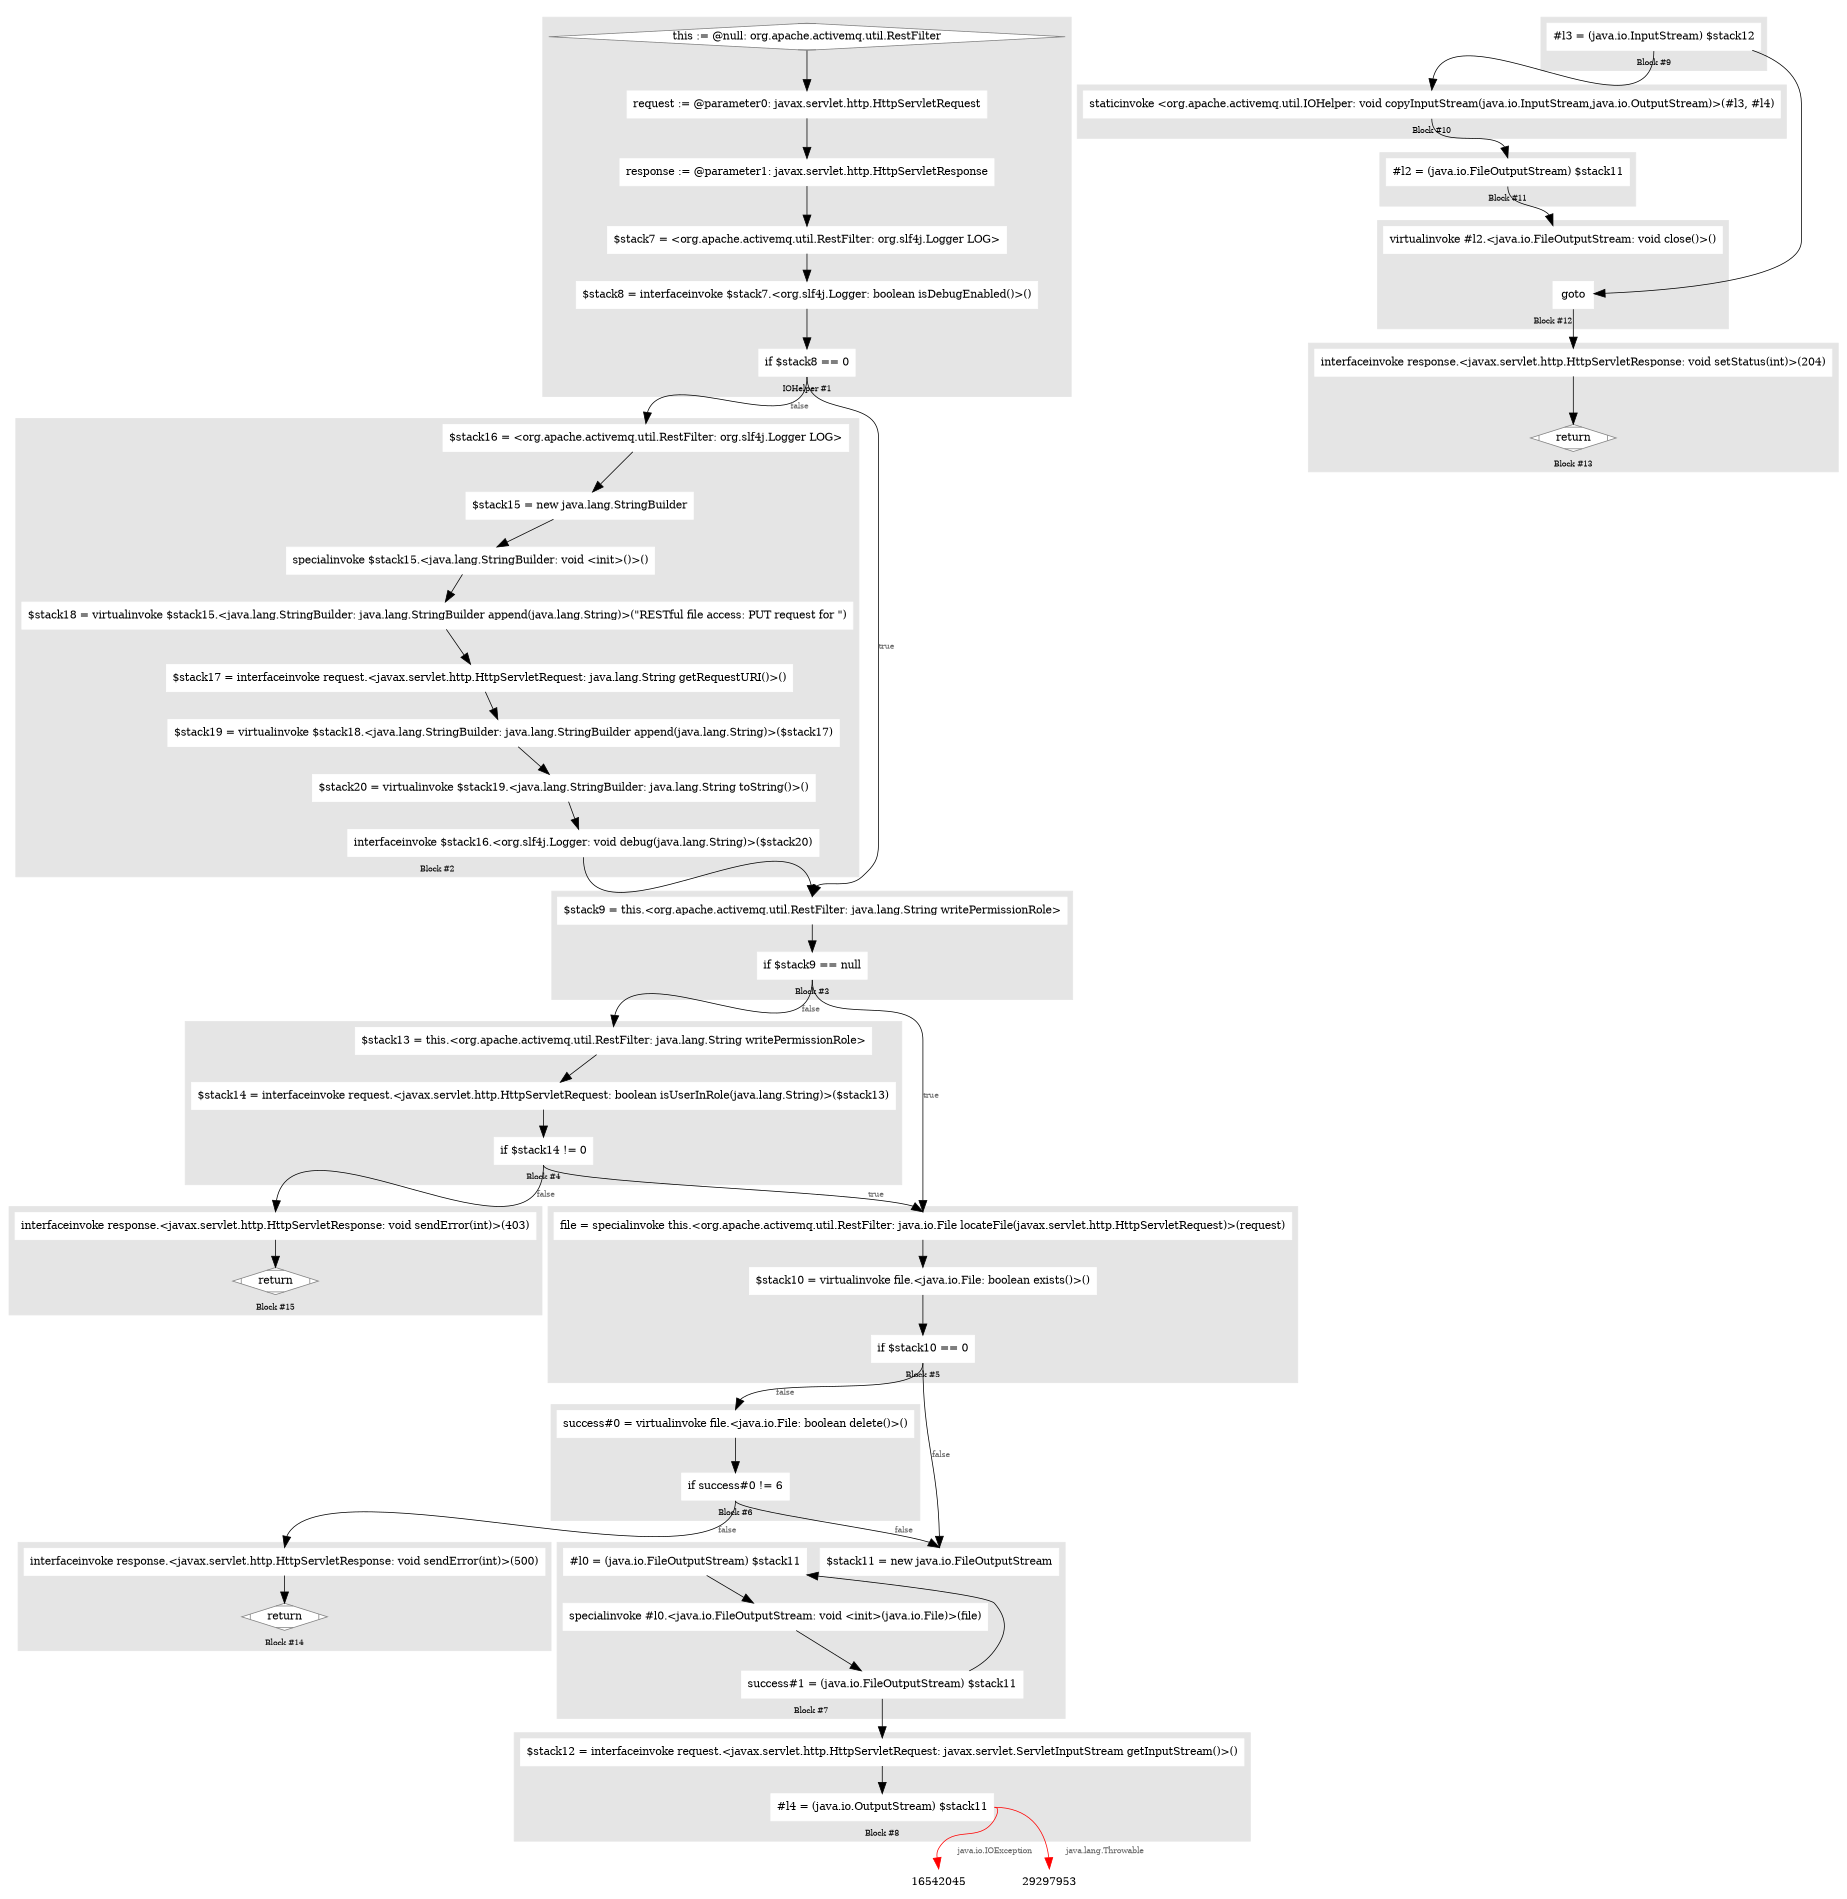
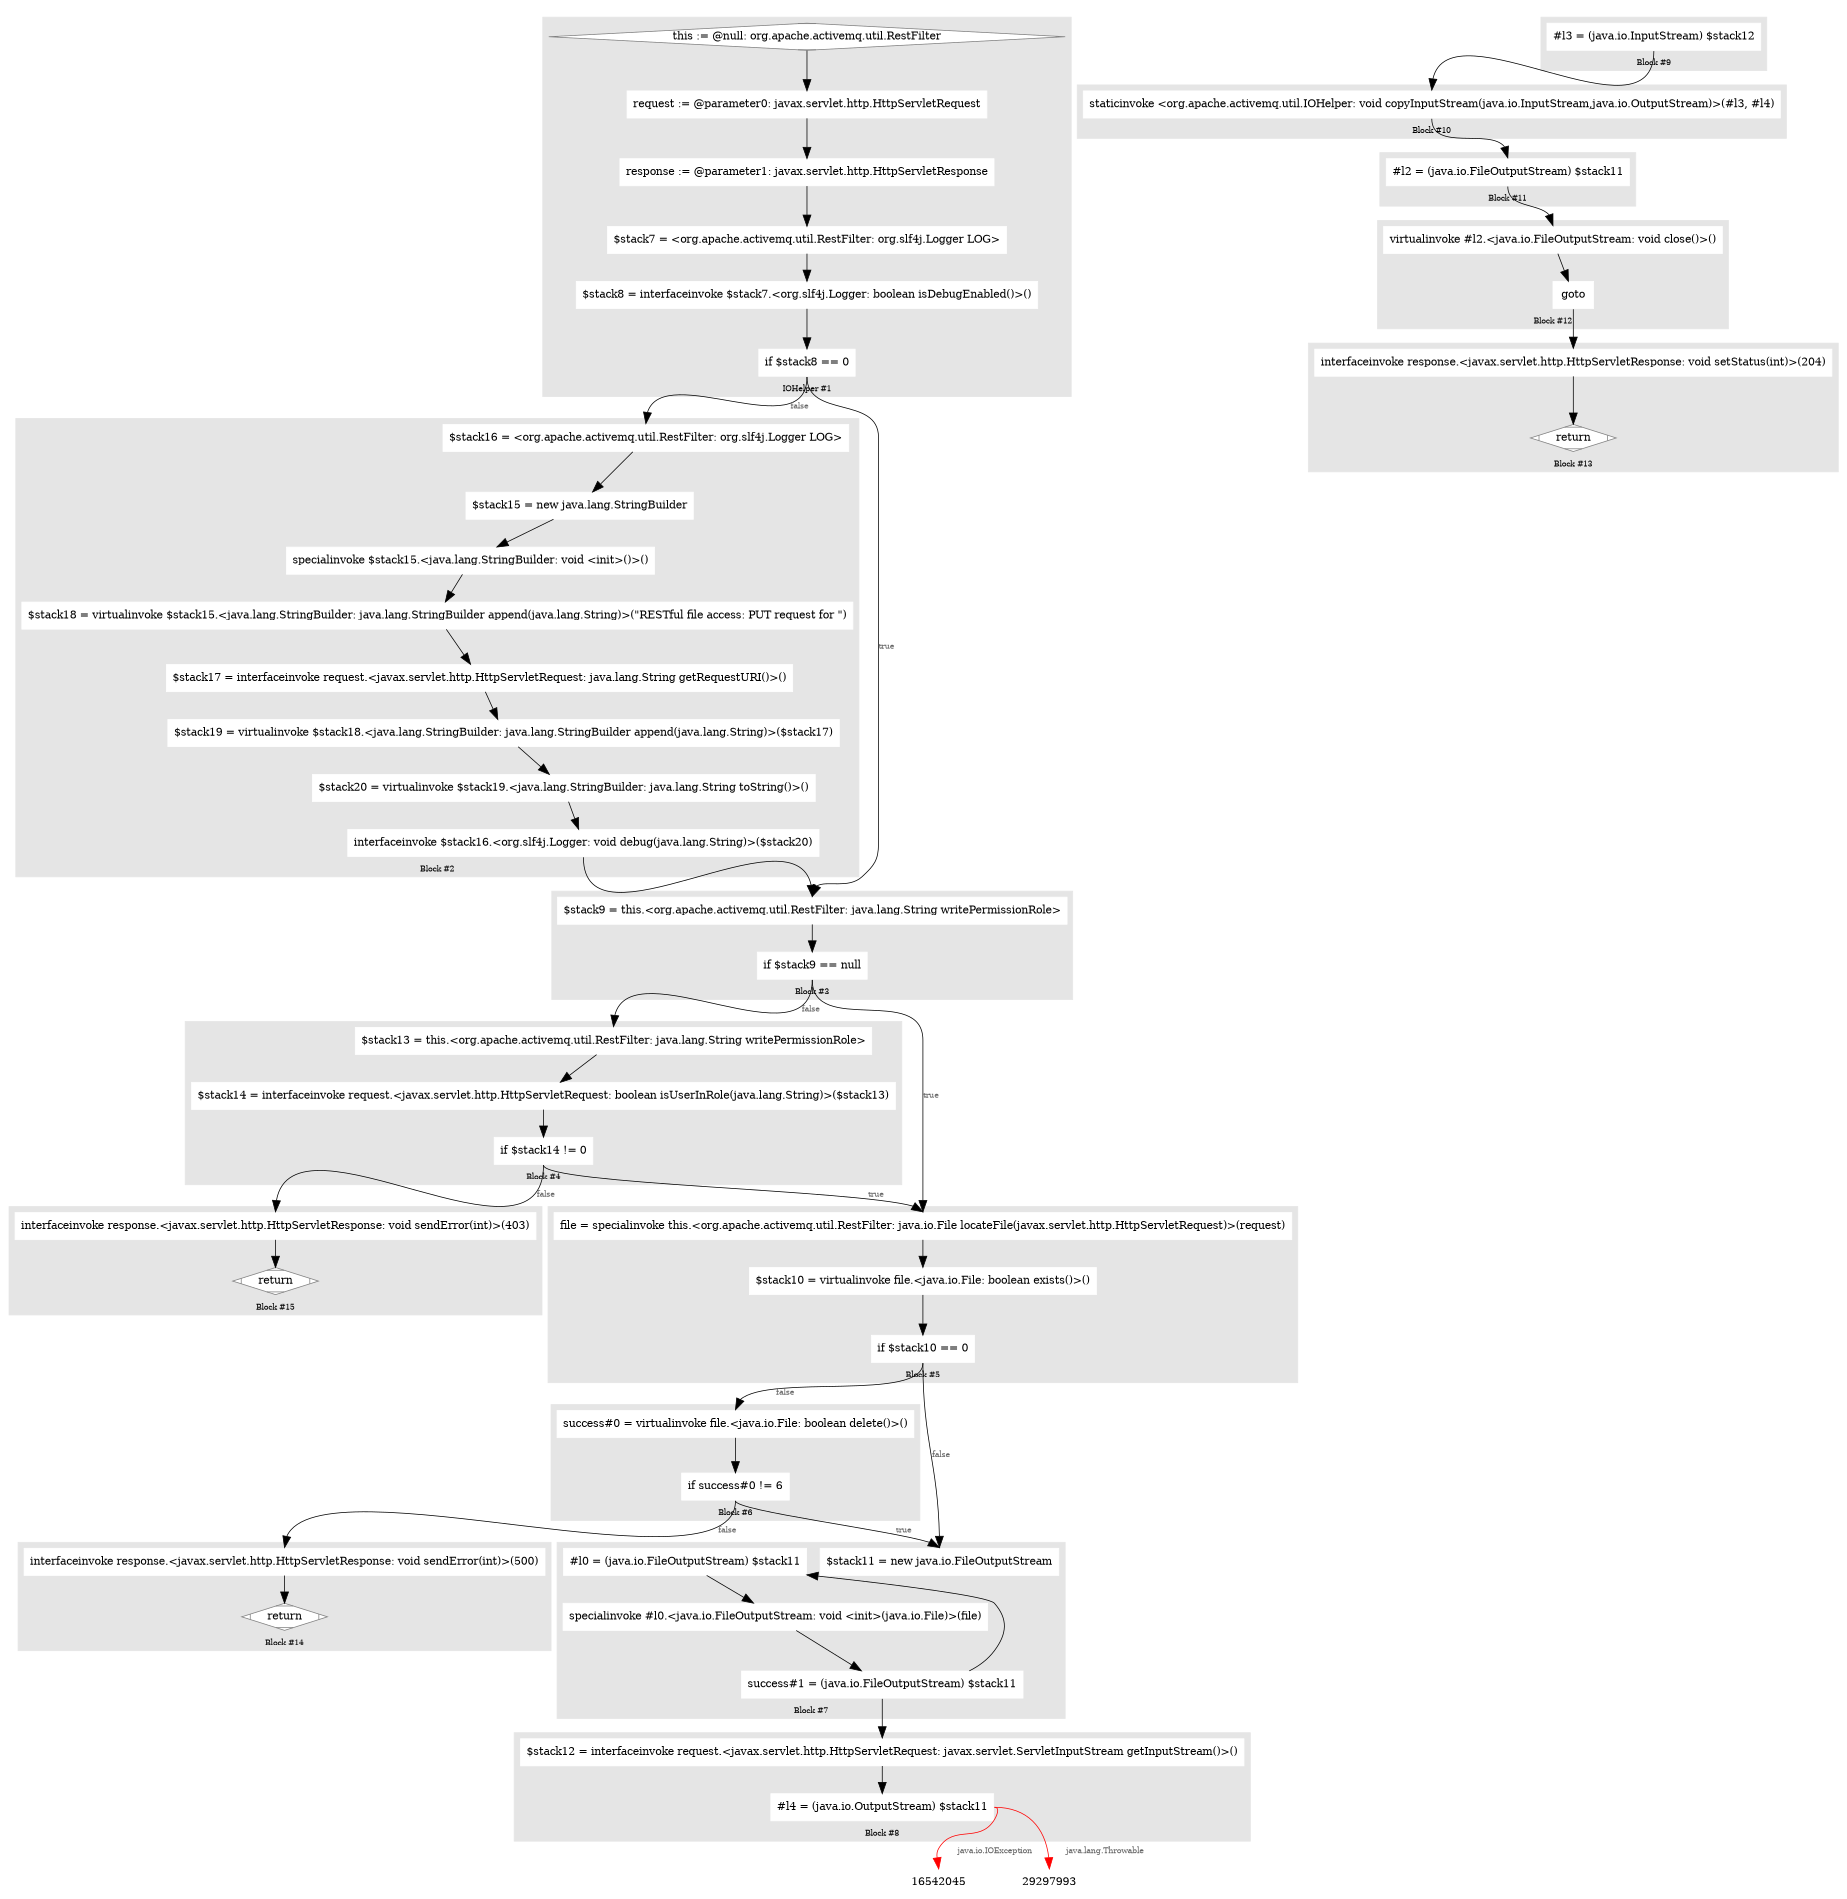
  digraph {
    color=gray90
    compound=true
    fontsize=10
    labelloc=b
    style=filled
    node [color=white shape=box style=filled]
    edge [arrowsize=1.5 fontcolor=grey40 fontsize=10]
    n1 [color=grey50 fillcolor=white label="this := @null: org.apache.activemq.util.RestFilter" shape=Mdiamond]
    n2 [label="request := @parameter0: javax.servlet.http.HttpServletRequest"]
    n3 [label="response := @parameter1: javax.servlet.http.HttpServletResponse"]
    n4 [label="$stack7 = &lt;org.apache.activemq.util.RestFilter: org.slf4j.Logger LOG&gt;"]
    n5 [label="$stack8 = interfaceinvoke $stack7.&lt;org.slf4j.Logger: boolean isDebugEnabled()&gt;()"]
    n6 [label="if $stack8 == 0"]
    n7 [label="$stack16 = &lt;org.apache.activemq.util.RestFilter: org.slf4j.Logger LOG&gt;"]
    n8 [label="$stack15 = new java.lang.StringBuilder"]
    n9 [label="specialinvoke $stack15.&lt;java.lang.StringBuilder: void &lt;init&gt;()&gt;()"]
    n10 [label="$stack18 = virtualinvoke $stack15.&lt;java.lang.StringBuilder: java.lang.StringBuilder append(java.lang.String)&gt;(&quot;RESTful file access: PUT request for &quot;)"]
    n11 [label="$stack17 = interfaceinvoke request.&lt;javax.servlet.http.HttpServletRequest: java.lang.String getRequestURI()&gt;()"]
    n12 [label="$stack19 = virtualinvoke $stack18.&lt;java.lang.StringBuilder: java.lang.StringBuilder append(java.lang.String)&gt;($stack17)"]
    n13 [label="$stack20 = virtualinvoke $stack19.&lt;java.lang.StringBuilder: java.lang.String toString()&gt;()"]
    n14 [label="interfaceinvoke $stack16.&lt;org.slf4j.Logger: void debug(java.lang.String)&gt;($stack20)"]
    n15 [label="$stack9 = this.&lt;org.apache.activemq.util.RestFilter: java.lang.String writePermissionRole&gt;"]
    n16 [label="if $stack9 == null"]
    n17 [label="$stack13 = this.&lt;org.apache.activemq.util.RestFilter: java.lang.String writePermissionRole&gt;"]
    n18 [label="$stack14 = interfaceinvoke request.&lt;javax.servlet.http.HttpServletRequest: boolean isUserInRole(java.lang.String)&gt;($stack13)"]
    n19 [label="if $stack14 != 0"]
    n20 [label="#l3 = (java.io.InputStream) $stack12"]
    n21 [label="file = specialinvoke this.&lt;org.apache.activemq.util.RestFilter: java.io.File locateFile(javax.servlet.http.HttpServletRequest)&gt;(request)"]
    n22 [label="$stack10 = virtualinvoke file.&lt;java.io.File: boolean exists()&gt;()"]
    n23 [label="if $stack10 == 0"]
    n24 [label="success#0 = virtualinvoke file.&lt;java.io.File: boolean delete()&gt;()"]
    n25 [label="if success#0 != 6"]
    n26 [label="$stack11 = new java.io.FileOutputStream"]
    n27 [label="#l0 = (java.io.FileOutputStream) $stack11"]
    n28 [label="specialinvoke #l0.&lt;java.io.FileOutputStream: void &lt;init&gt;(java.io.File)&gt;(file)"]
    n29 [label="success#1 = (java.io.FileOutputStream) $stack11"]
    n30 [label="$stack12 = interfaceinvoke request.&lt;javax.servlet.http.HttpServletRequest: javax.servlet.ServletInputStream getInputStream()&gt;()"]
    n31 [label="#l4 = (java.io.OutputStream) $stack11"]
    n32 [label="interfaceinvoke response.&lt;javax.servlet.http.HttpServletResponse: void sendError(int)&gt;(403)"]
    n33 [color=grey50 fillcolor=white label=return shape=Mdiamond]
    n34 [label="staticinvoke &lt;org.apache.activemq.util.IOHelper: void copyInputStream(java.io.InputStream,java.io.OutputStream)&gt;(#l3, #l4)"]
    n35 [label="#l2 = (java.io.FileOutputStream) $stack11"]
    n36 [label="virtualinvoke #l2.&lt;java.io.FileOutputStream: void close()&gt;()"]
    n37 [label=goto]
    n38 [label="interfaceinvoke response.&lt;javax.servlet.http.HttpServletResponse: void setStatus(int)&gt;(204)"]
    n39 [color=grey50 fillcolor=white label=return shape=Mdiamond]
    n40 [label="interfaceinvoke response.&lt;javax.servlet.http.HttpServletResponse: void sendError(int)&gt;(500)"]
    n41 [color=grey50 fillcolor=white label=return shape=Mdiamond]
    16542045
-   29297993 [label=29297953]
+   29297993
    subgraph cluster_1 {
      label="IOHelper #1"
      n1
      n2
      n3
      n4
      n5
      n6
    }
    subgraph cluster_2 {
      label="Block #2"
      n7
      n8
      n9
      n10
      n11
      n12
      n13
      n14
    }
    subgraph cluster_3 {
      label="Block #3"
      n15
      n16
    }
    subgraph cluster_4 {
      label="Block #4"
      n17
      n18
      n19
    }
    subgraph cluster_5 {
      label="Block #9"
      n20
    }
    subgraph cluster_6 {
      label="Block #5"
      n21
      n22
      n23
    }
    subgraph cluster_7 {
      label="Block #6"
      n24
      n25
    }
    subgraph cluster_8 {
      label="Block #7"
      n26
      n27
      n28
      n29
    }
    subgraph cluster_9 {
      label="Block #8"
      n30
      n31
    }
    subgraph cluster_10 {
      label="Block #15"
      n32
      n33
    }
    subgraph cluster_11 {
      label="Block #10"
      n34
    }
    subgraph cluster_12 {
      label="Block #11"
      n35
    }
    subgraph cluster_13 {
      label="Block #12"
      n36
      n37
    }
    subgraph cluster_14 {
      label="Block #13"
      n38
      n39
    }
    subgraph cluster_15 {
      label="Block #14"
      n40
      n41
    }
    n1 -> n2
    n2 -> n3
    n3 -> n4
    n4 -> n5
    n5 -> n6
    n6 -> n7 [headport=n label=false tailport=s]
    n6 -> n15 [headport=n label=true tailport=s]
    n7 -> n8
    n8 -> n9
    n9 -> n10
    n10 -> n11
    n11 -> n12
    n12 -> n13
    n13 -> n14
    n14 -> n15 [headport=n tailport=s]
    n15 -> n16
    n16 -> n17 [headport=n label=false tailport=s]
    n16 -> n21 [headport=n label=true tailport=s]
    n17 -> n18
    n18 -> n19
    n19 -> n21 [headport=n label=true tailport=s]
    n19 -> n32 [headport=n label=false tailport=s]
    n20 -> n34 [headport=n tailport=s]
    n21 -> n22
    n22 -> n23
    n23 -> n24 [headport=n label=false tailport=s]
    n23 -> n26 [headport=n label=false tailport=s]
    n24 -> n25
-   n25 -> n26 [headport=n label=false tailport=s]
+   n25 -> n26 [headport=n label=true tailport=s]
    n25 -> n40 [headport=n label=false tailport=s]
    n27 -> n28
    n28 -> n29
    n29 -> n27
    n29 -> n30 [headport=n tailport=s]
    n30 -> n31
    n31 -> 16542045 [color=red headport=n label="	java.io.IOException" tailport=e]
    n31 -> 29297993 [color=red headport=n label="	java.lang.Throwable" tailport=e]
    n32 -> n33
    n34 -> n35 [headport=n tailport=s]
    n35 -> n36 [headport=n tailport=s]
-   n20 -> n37
+   n36 -> n37
    n37 -> n38 [headport=n tailport=s]
    n38 -> n39
    n40 -> n41
  }
